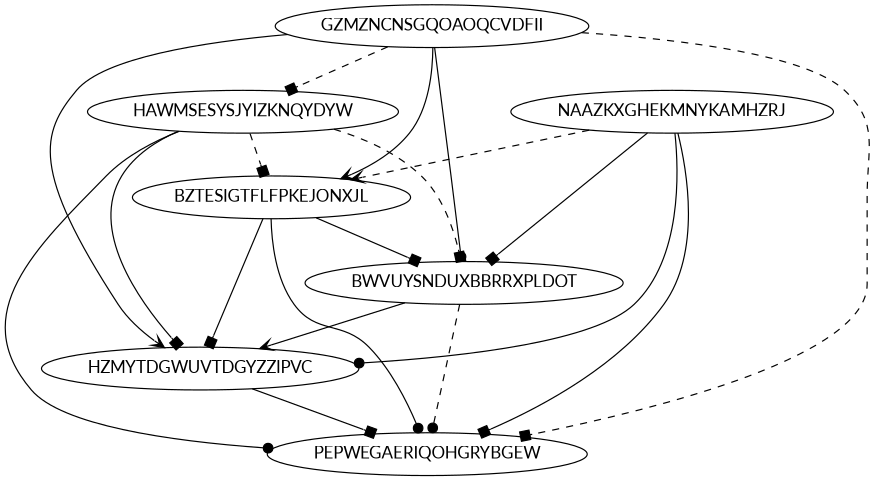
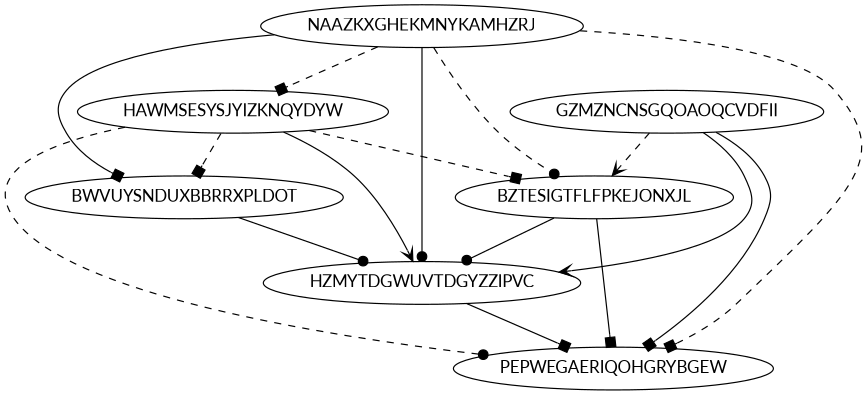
  digraph {
    fontname=Lato
    node [Processor=2 Start=0 Weight=17 fontname=Lato]
    edge [Weight=18 arrowhead=box fontname=Lato style=solid]
    NAAZKXGHEKMNYKAMHZRJ [Processor=1 Weight=12]
    BZTESIGTFLFPKEJONXJL [Start=26]
    HAWMSESYSJYIZKNQYDYW [Start=43 Weight=11]
    BWVUYSNDUXBBRRXPLDOT [Start=54 Weight=11]
    HZMYTDGWUVTDGYZZIPVC [Start=65]
    PEPWEGAERIQOHGRYBGEW [Start=82 Weight=19]
    GZMZNCNSGQOAOQCVDFII [Weight=15]
-   NAAZKXGHEKMNYKAMHZRJ -> BZTESIGTFLFPKEJONXJL [Weight=14 arrowhead=vee style=dashed]
-   GZMZNCNSGQOAOQCVDFII -> HAWMSESYSJYIZKNQYDYW [style=dashed]
+   NAAZKXGHEKMNYKAMHZRJ -> BZTESIGTFLFPKEJONXJL [Weight=14 arrowhead=dot style=dashed]
+   NAAZKXGHEKMNYKAMHZRJ -> HAWMSESYSJYIZKNQYDYW [style=dashed]
    NAAZKXGHEKMNYKAMHZRJ -> BWVUYSNDUXBBRRXPLDOT
    NAAZKXGHEKMNYKAMHZRJ -> HZMYTDGWUVTDGYZZIPVC [Weight=14 arrowhead=dot]
-   NAAZKXGHEKMNYKAMHZRJ -> PEPWEGAERIQOHGRYBGEW [Weight=12]
-   BZTESIGTFLFPKEJONXJL -> BWVUYSNDUXBBRRXPLDOT
-   BZTESIGTFLFPKEJONXJL -> HZMYTDGWUVTDGYZZIPVC [Weight=17]
-   BZTESIGTFLFPKEJONXJL -> PEPWEGAERIQOHGRYBGEW [Weight=12 arrowhead=dot]
+   NAAZKXGHEKMNYKAMHZRJ -> PEPWEGAERIQOHGRYBGEW [Weight=12 style=dashed]
+   BZTESIGTFLFPKEJONXJL -> HZMYTDGWUVTDGYZZIPVC [Weight=17 arrowhead=dot]
+   BZTESIGTFLFPKEJONXJL -> PEPWEGAERIQOHGRYBGEW [Weight=12]
    HAWMSESYSJYIZKNQYDYW -> BZTESIGTFLFPKEJONXJL [Weight=19 style=dashed]
    HAWMSESYSJYIZKNQYDYW -> BWVUYSNDUXBBRRXPLDOT [Weight=16 style=dashed]
-   HAWMSESYSJYIZKNQYDYW -> HZMYTDGWUVTDGYZZIPVC [Weight=19]
-   HAWMSESYSJYIZKNQYDYW -> PEPWEGAERIQOHGRYBGEW [Weight=20 arrowhead=dot]
-   BWVUYSNDUXBBRRXPLDOT -> HZMYTDGWUVTDGYZZIPVC [Weight=15 arrowhead=vee]
-   BWVUYSNDUXBBRRXPLDOT -> PEPWEGAERIQOHGRYBGEW [Weight=10 arrowhead=dot style=dashed]
+   HAWMSESYSJYIZKNQYDYW -> HZMYTDGWUVTDGYZZIPVC [Weight=19 arrowhead=vee]
+   HAWMSESYSJYIZKNQYDYW -> PEPWEGAERIQOHGRYBGEW [Weight=20 arrowhead=dot style=dashed]
+   BWVUYSNDUXBBRRXPLDOT -> HZMYTDGWUVTDGYZZIPVC [Weight=15 arrowhead=dot]
    HZMYTDGWUVTDGYZZIPVC -> PEPWEGAERIQOHGRYBGEW [Weight=12]
-   GZMZNCNSGQOAOQCVDFII -> BZTESIGTFLFPKEJONXJL [Weight=16 arrowhead=vee]
-   GZMZNCNSGQOAOQCVDFII -> BWVUYSNDUXBBRRXPLDOT [arrowhead=dot]
+   GZMZNCNSGQOAOQCVDFII -> BZTESIGTFLFPKEJONXJL [Weight=16 arrowhead=vee style=dashed]
    GZMZNCNSGQOAOQCVDFII -> HZMYTDGWUVTDGYZZIPVC [Weight=19 arrowhead=vee]
-   GZMZNCNSGQOAOQCVDFII -> PEPWEGAERIQOHGRYBGEW [Weight=13 style=dashed]
+   GZMZNCNSGQOAOQCVDFII -> PEPWEGAERIQOHGRYBGEW [Weight=13]
  }
